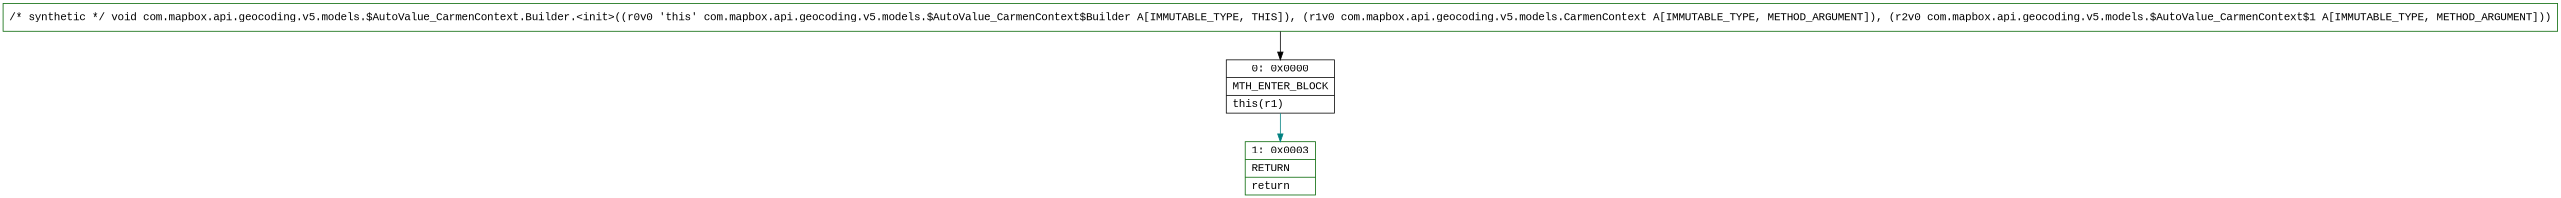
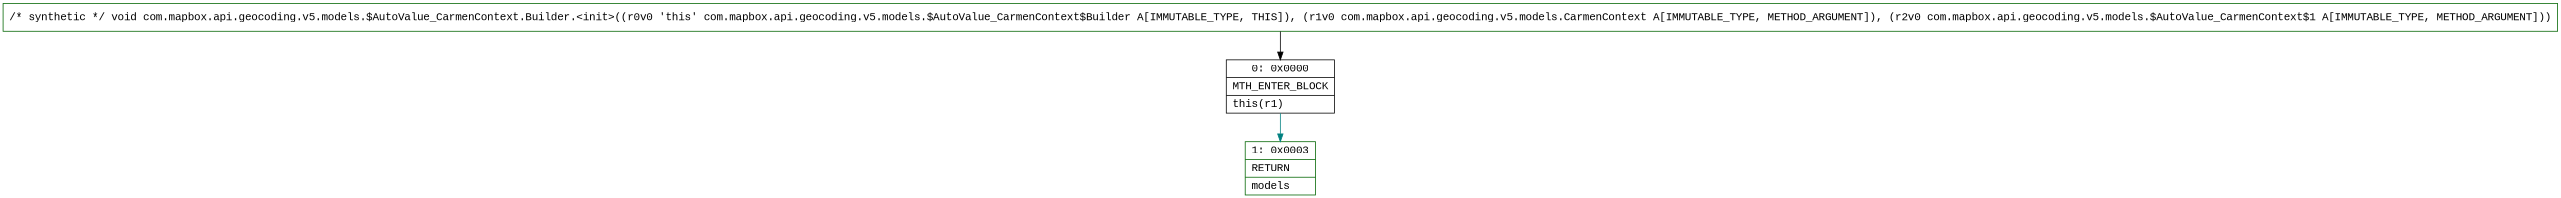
  digraph {
    fontname="Liberation Mono"
    node [shape=record color=darkgreen fontname="Liberation Mono"]
    edge [fontname="Liberation Mono"]
    n1 [label="{0\:\ 0x0000|MTH_ENTER_BLOCK\l|this(r1)\l}" color=black]
-   n2 [label="{1\:\ 0x0003|RETURN\l|return\l}"]
+   n2 [label="{1\:\ 0x0003|RETURN\l|models\l}"]
    n3 [label="{\/* synthetic *\/ void com.mapbox.api.geocoding.v5.models.$AutoValue_CarmenContext.Builder.\<init\>((r0v0 'this' com.mapbox.api.geocoding.v5.models.$AutoValue_CarmenContext$Builder A[IMMUTABLE_TYPE, THIS]), (r1v0 com.mapbox.api.geocoding.v5.models.CarmenContext A[IMMUTABLE_TYPE, METHOD_ARGUMENT]), (r2v0 com.mapbox.api.geocoding.v5.models.$AutoValue_CarmenContext$1 A[IMMUTABLE_TYPE, METHOD_ARGUMENT])) }"]
    n1 -> n2 [color=teal]
    n3 -> n1 [color=black]
  }
